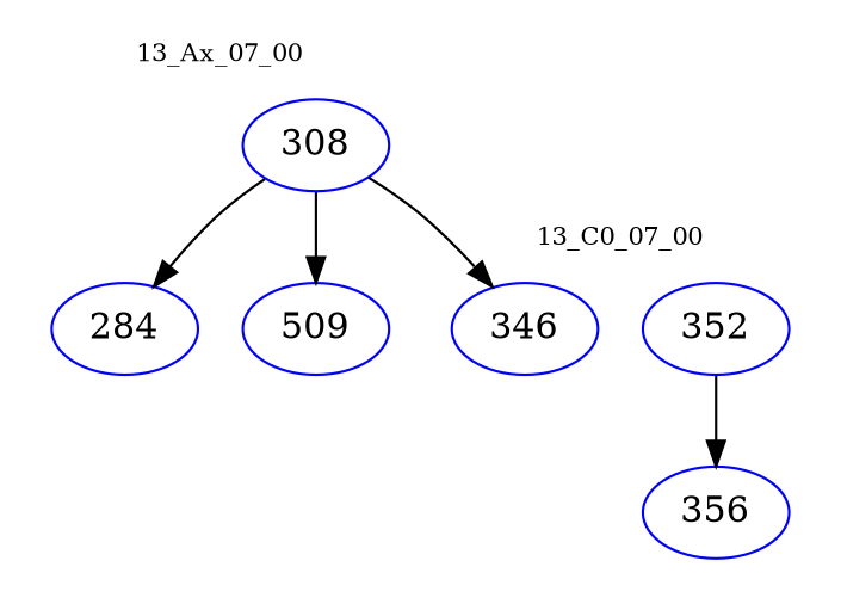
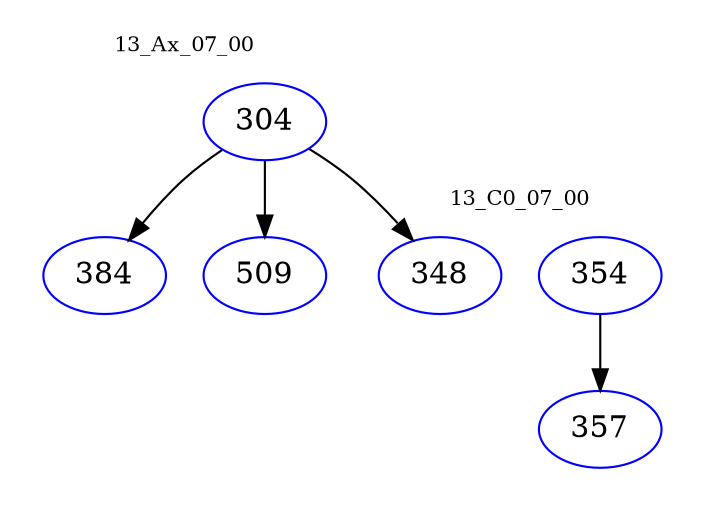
  digraph {
    node [color=blue]
    edge [color=black]
-   n1 [label=308]
-   n2 [label=284]
+   n1 [label=304]
+   n2 [label=384]
    n3 [label=509]
-   n4 [label=352]
-   n5 [label=346]
-   n6 [label=356]
+   n4 [label=354]
+   n5 [label=348]
+   n6 [label=357]
    subgraph cluster_1 {
      color=white
      fontsize=10
      label="13_Ax_07_00"
      n1
      n2
      n3
    }
    subgraph cluster_2 {
      color=white
      fontsize=10
      label="13_C0_07_00"
      n4
      n5
      n6
    }
    n1 -> n2
    n1 -> n3
    n1 -> n5
    n4 -> n6
  }
